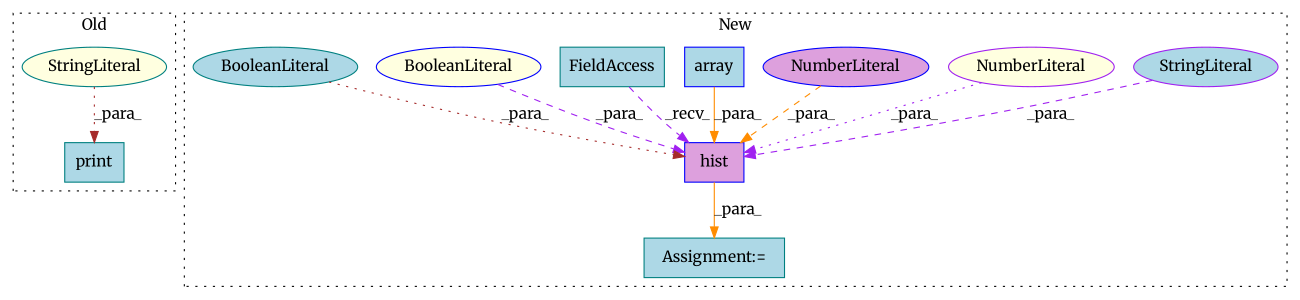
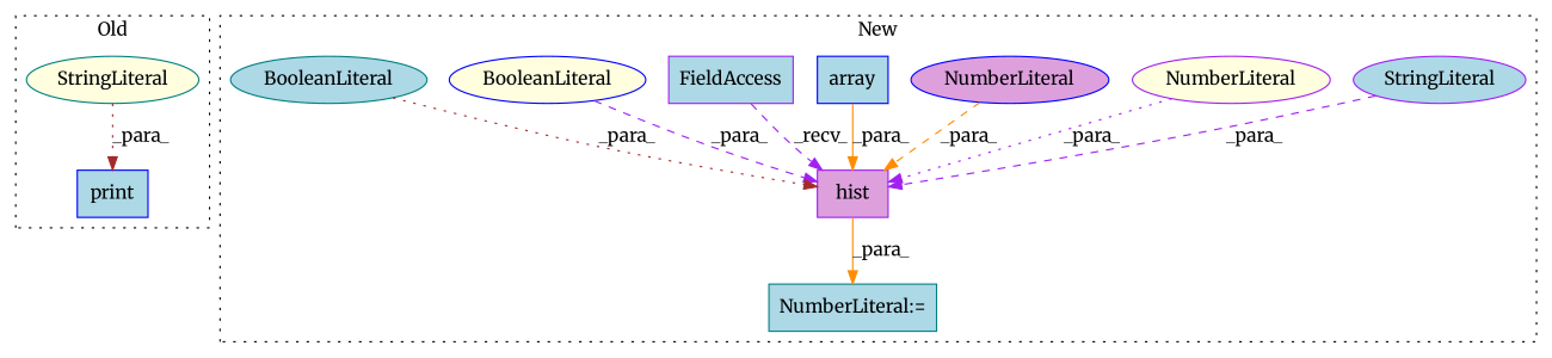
  digraph {
    fontname=Merriweather
    node [a=32 color=blue fillcolor=lightblue fontname=Merriweather l=4 shape=ellipse style=filled]
    edge [color=purple fontname=Merriweather style=dashed]
-   n1 [color=teal l="6,1" label=print s="1662,1700" shape=box]
+   n1 [l="6,1" label=print s="1662,1700" shape=box]
    n2 [a=45 color=teal fillcolor=lightyellow l=32 label=StringLiteral s=1668]
-   n3 [fillcolor=plum l="5,1" label=hist s="1700,1755" shape=box]
+   n3 [color=purple fillcolor=plum l="5,1" label=hist s="1700,1755" shape=box]
    n4 [a=45 color=purple l=7 label=StringLiteral s=1743]
    n5 [a=34 color=purple fillcolor=lightyellow label=NumberLiteral s=1751]
    n6 [a=34 fillcolor=plum l=2 label=NumberLiteral s=1730]
    n7 [l="6,1" label=array s="1711,1728" shape=box]
-   n8 [a=22 color=teal l=17 label=FieldAccess s=1682 shape=box]
+   n8 [a=22 color=purple l=17 label=FieldAccess s=1682 shape=box]
    n9 [a=9 fillcolor=lightyellow label=BooleanLiteral s=1738]
    n10 [a=9 color=teal label=BooleanLiteral s=1733]
-   n11 [a=7 color=teal l=2 label="Assignment:=" s=1680 shape=box]
+   n11 [a=7 color=teal l=2 label="NumberLiteral:=" s=1680 shape=box]
    subgraph cluster_1 {
      label=Old
      style=dotted
      n1
      n2
    }
    subgraph cluster_2 {
      label=New
      style=dotted
      n3
      n4
      n5
      n6
      n7
      n8
      n9
      n10
      n11
    }
    n2 -> n1 [color=brown label=_para_ style=dotted]
    n3 -> n11 [color=darkorange label=_para_ style=solid]
    n4 -> n3 [label=_para_]
    n5 -> n3 [label=_para_ style=dotted]
    n6 -> n3 [color=darkorange label=_para_]
    n7 -> n3 [color=darkorange label=_para_ style=solid]
    n8 -> n3 [label=_recv_]
    n9 -> n3 [label=_para_]
    n10 -> n3 [color=brown label=_para_ style=dotted]
  }
